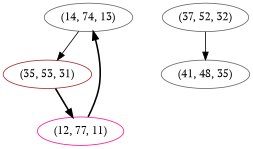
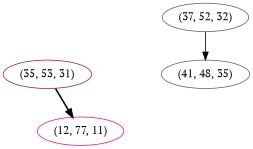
  digraph {
    fontname="PT Serif"
    node [color=gray40 fontname="PT Serif"]
    edge [fontname="PT Serif" style=solid]
-   "(14, 74, 13)"
    "(12, 77, 11)" [color=deeppink]
    "(35, 53, 31)" [color=brown]
    "(37, 52, 32)"
    "(41, 48, 35)"
-   "(14, 74, 13)" -> "(35, 53, 31)"
-   "(12, 77, 11)" -> "(14, 74, 13)" [style=bold]
    "(35, 53, 31)" -> "(12, 77, 11)" [style=bold]
    "(37, 52, 32)" -> "(41, 48, 35)"
  }
